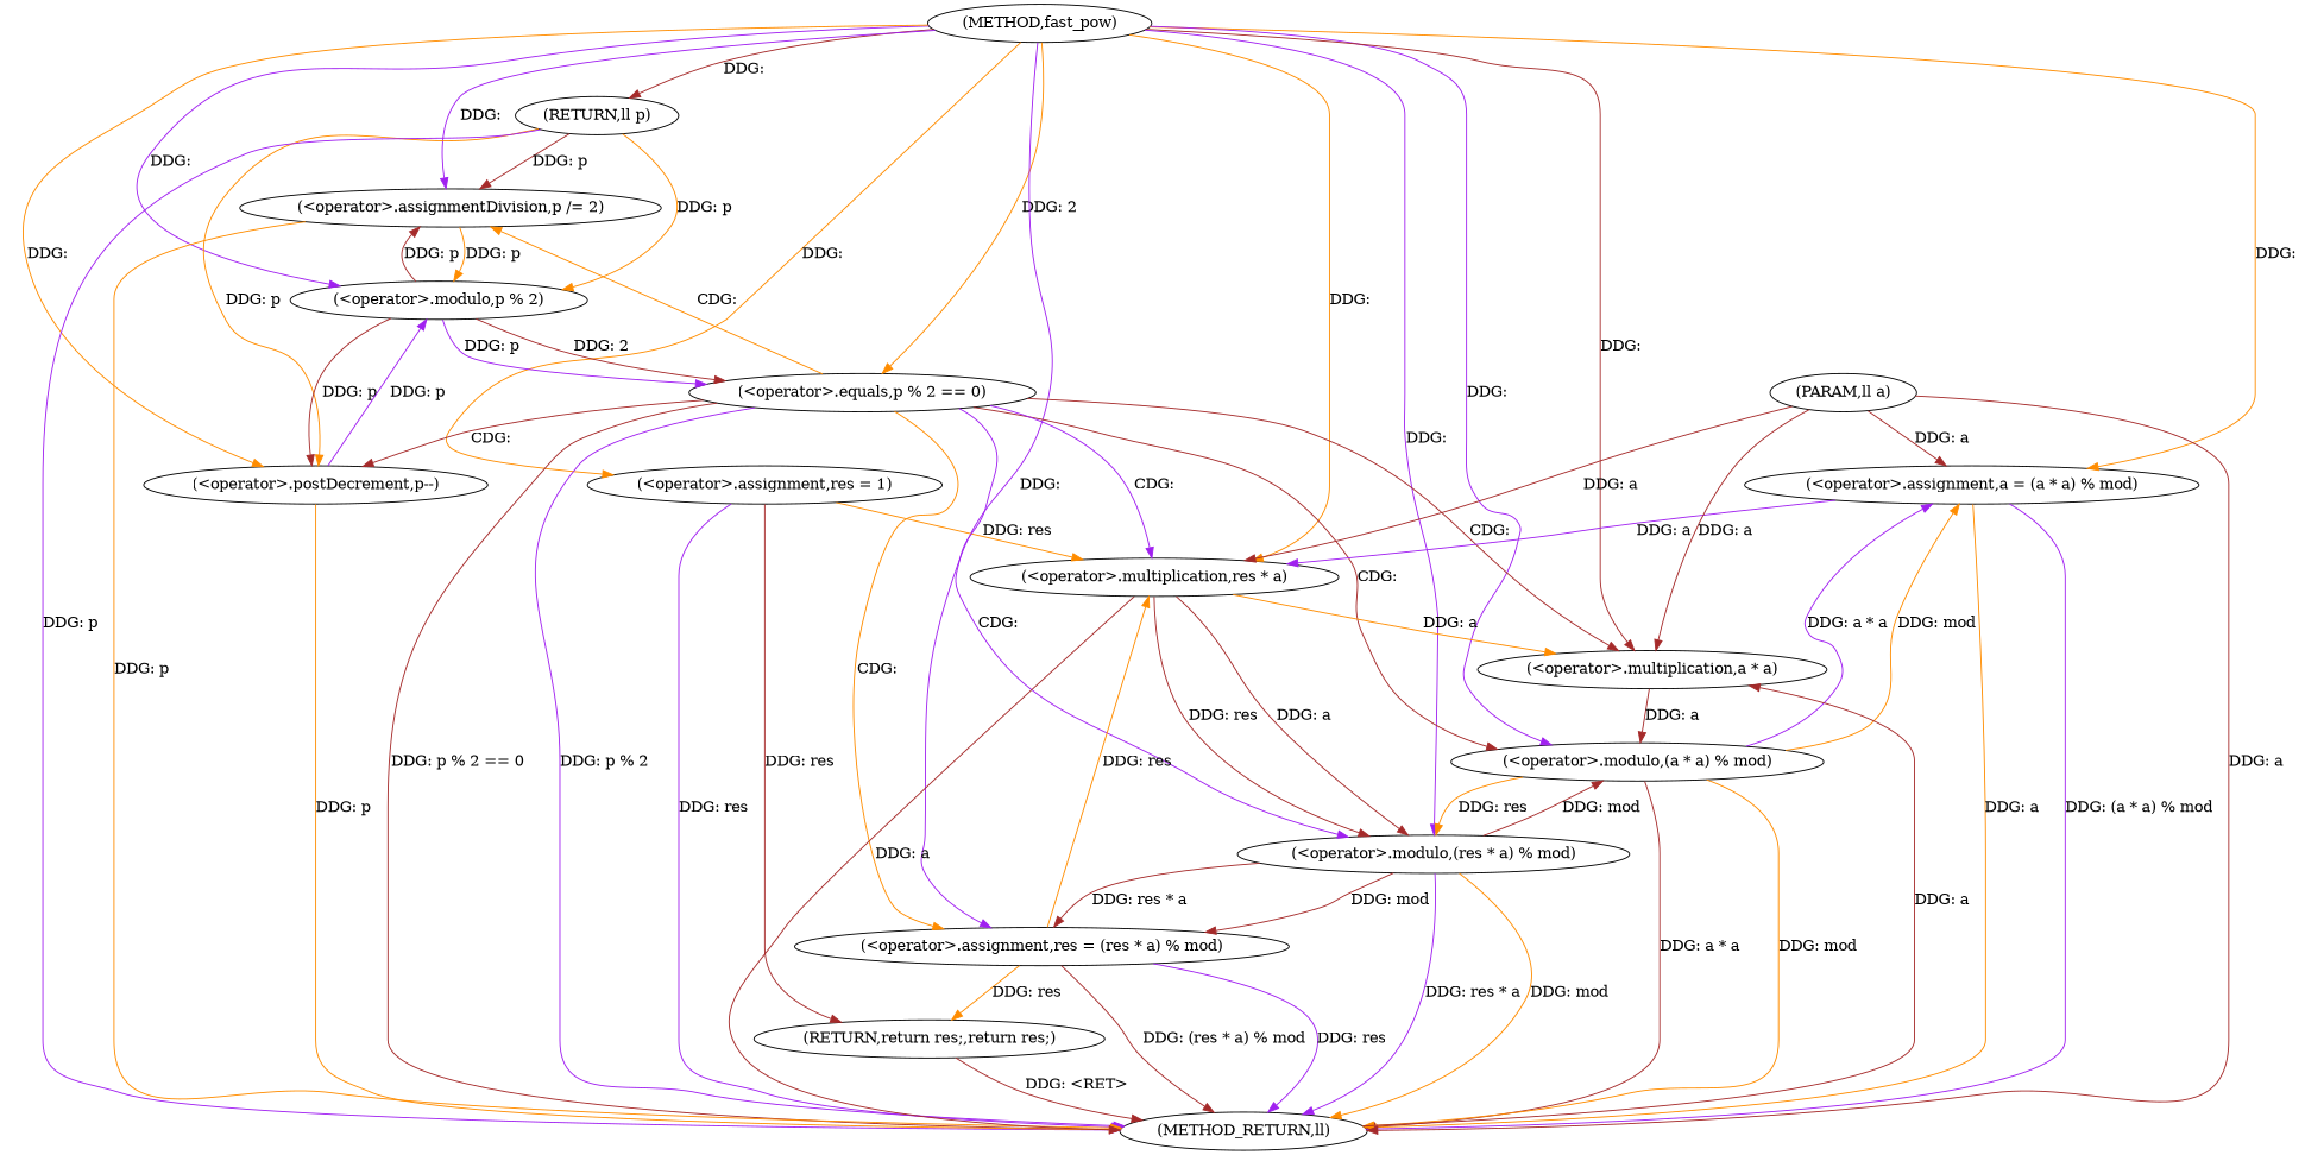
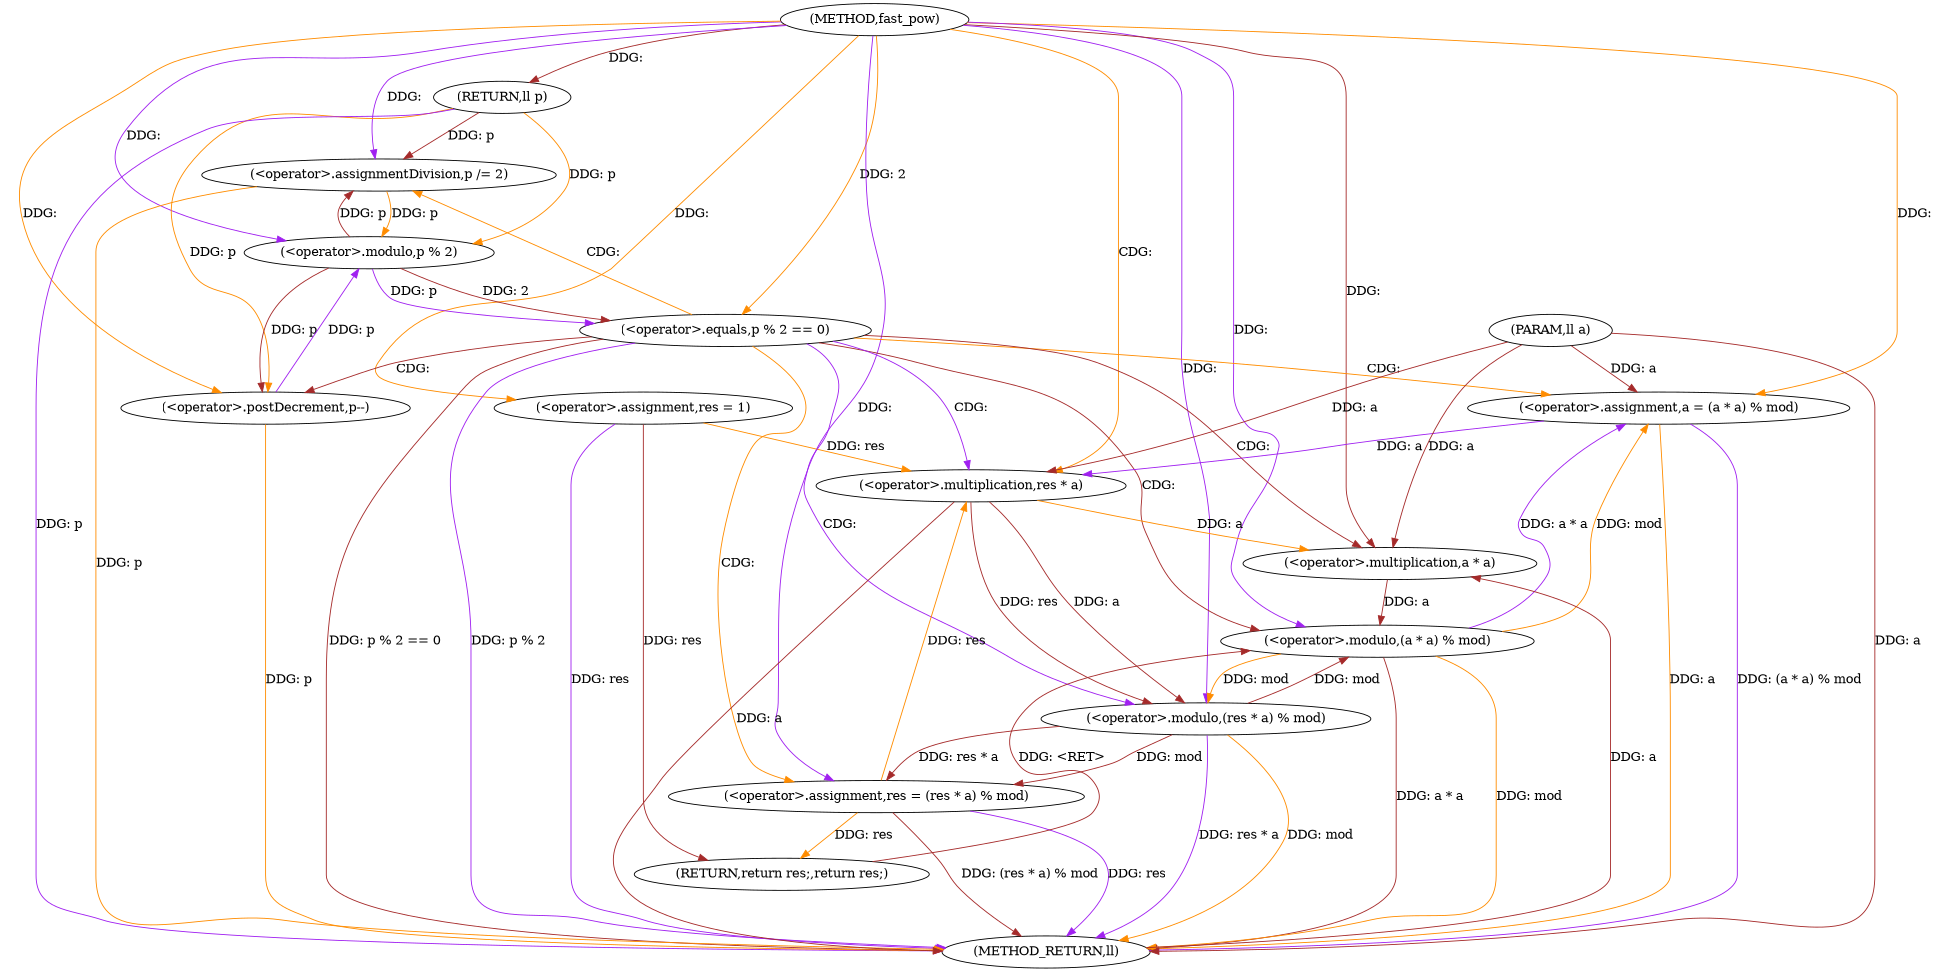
  digraph {
    edge [color=brown]
    n1 [label="(METHOD,fast_pow)"]
    n2 [label="(RETURN,ll p)"]
    n3 [label="(<operator>.assignment,res = 1)"]
    n4 [label="(<operator>.equals,p % 2 == 0)"]
    n5 [label="(<operator>.assignment,a = (a * a) % mod)"]
    n6 [label="(<operator>.assignmentDivision,p /= 2)"]
    n7 [label="(<operator>.modulo,p % 2)"]
    n8 [label="(<operator>.assignment,res = (res * a) % mod)"]
    n9 [label="(<operator>.postDecrement,p--)"]
    n10 [label="(<operator>.modulo,(a * a) % mod)"]
    n11 [label="(<operator>.multiplication,a * a)"]
    n12 [label="(<operator>.modulo,(res * a) % mod)"]
    n13 [label="(<operator>.multiplication,res * a)"]
    n14 [label="(PARAM,ll a)"]
    n15 [label="(METHOD_RETURN,ll)"]
    n16 [label="(RETURN,return res;,return res;)"]
    n1 -> n2 [label="DDG: "]
    n1 -> n3 [color=darkorange label="DDG: "]
    n1 -> n4 [color=darkorange label="DDG: 2"]
    n1 -> n5 [color=darkorange label="DDG: "]
    n1 -> n6 [color=purple label="DDG: "]
    n1 -> n7 [color=purple label="DDG: "]
    n1 -> n8 [color=purple label="DDG: "]
    n1 -> n9 [color=darkorange label="DDG: "]
    n1 -> n10 [color=purple label="DDG: "]
    n1 -> n11 [label="DDG: "]
    n1 -> n12 [color=purple label="DDG: "]
-   n1 -> n13 [color=darkorange label="DDG: "]
+   n1 -> n13 [color=darkorange label="CDG: "]
    n2 -> n6 [label="DDG: p"]
    n2 -> n7 [color=darkorange label="DDG: p"]
    n2 -> n9 [color=darkorange label="DDG: p"]
    n2 -> n15 [color=purple label="DDG: p"]
    n3 -> n13 [color=darkorange label="DDG: res"]
    n3 -> n15 [color=purple label="DDG: res"]
    n3 -> n16 [label="DDG: res"]
+   n4 -> n5 [color=darkorange label="CDG: "]
    n4 -> n6 [color=darkorange label="CDG: "]
    n4 -> n8 [color=darkorange label="CDG: "]
    n4 -> n9 [label="CDG: "]
    n4 -> n10 [label="CDG: "]
    n4 -> n11 [label="CDG: "]
    n4 -> n12 [color=purple label="CDG: "]
    n4 -> n13 [color=purple label="CDG: "]
    n4 -> n15 [color=purple label="DDG: p % 2"]
    n4 -> n15 [label="DDG: p % 2 == 0"]
    n5 -> n13 [color=purple label="DDG: a"]
    n5 -> n15 [color=darkorange label="DDG: a"]
    n5 -> n15 [color=purple label="DDG: (a * a) % mod"]
    n6 -> n7 [color=darkorange label="DDG: p"]
    n6 -> n15 [color=darkorange label="DDG: p"]
    n7 -> n4 [label="DDG: 2"]
    n7 -> n4 [color=purple label="DDG: p"]
    n7 -> n6 [label="DDG: p"]
    n7 -> n9 [label="DDG: p"]
    n8 -> n13 [color=darkorange label="DDG: res"]
    n8 -> n15 [color=purple label="DDG: res"]
    n8 -> n15 [label="DDG: (res * a) % mod"]
    n8 -> n16 [color=darkorange label="DDG: res"]
    n9 -> n7 [color=purple label="DDG: p"]
    n9 -> n15 [color=darkorange label="DDG: p"]
    n10 -> n5 [color=darkorange label="DDG: mod"]
    n10 -> n5 [color=purple label="DDG: a * a"]
-   n10 -> n12 [color=darkorange label="DDG: res"]
+   n10 -> n12 [color=darkorange label="DDG: mod"]
    n10 -> n15 [label="DDG: a * a"]
    n10 -> n15 [color=darkorange label="DDG: mod"]
    n11 -> n10 [label="DDG: a"]
    n12 -> n8 [label="DDG: mod"]
    n12 -> n8 [label="DDG: res * a"]
    n12 -> n10 [label="DDG: mod"]
    n12 -> n15 [color=purple label="DDG: res * a"]
    n12 -> n15 [color=darkorange label="DDG: mod"]
    n13 -> n11 [color=darkorange label="DDG: a"]
    n13 -> n12 [label="DDG: a"]
    n13 -> n12 [label="DDG: res"]
    n13 -> n15 [label="DDG: a"]
    n14 -> n5 [label="DDG: a"]
    n14 -> n11 [label="DDG: a"]
    n14 -> n13 [label="DDG: a"]
    n14 -> n15 [label="DDG: a"]
    n15 -> n11 [label="DDG: a"]
-   n16 -> n15 [label="DDG: <RET>"]
+   n16 -> n10 [label="DDG: <RET>"]
  }
